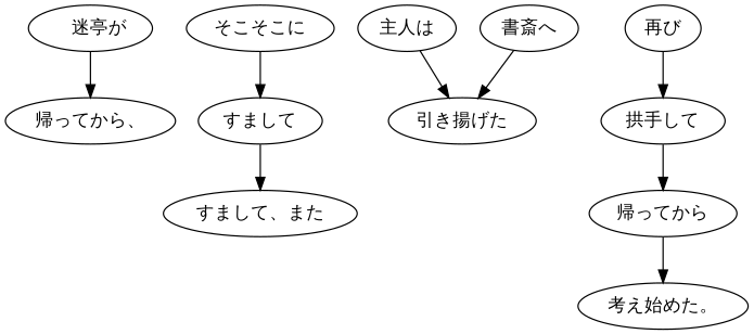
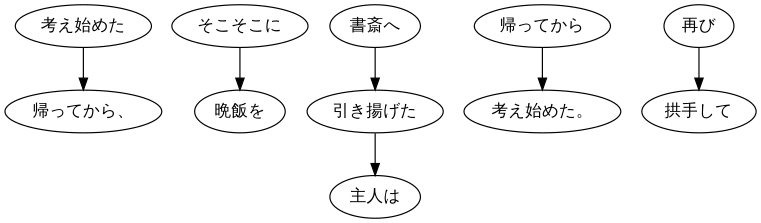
  digraph {
    fontname="Courier Prime"
    node [fontname="Courier Prime"]
    edge [fontname="Courier Prime"]
-   n1 [label="　迷亭が"]
+   n1 [label="考え始めた"]
    n2 [label="帰ってから、"]
-   n3 [label="すまして、また"]
    n4 [label="そこそこに"]
-   n5 [label="すまして"]
+   n5 [label="晩飯を"]
    n6 [label="引き揚げた"]
    n7 [label="主人は"]
    n8 [label="書斎へ"]
    n9 [label="考え始めた。"]
    n10 [label="再び"]
    n11 [label="拱手して"]
    n12 [label="帰ってから"]
    n1 -> n2
    n4 -> n5
-   n5 -> n3
-   n7 -> n6
+   n6 -> n7
    n8 -> n6
    n10 -> n11
-   n11 -> n12
    n12 -> n9
  }
